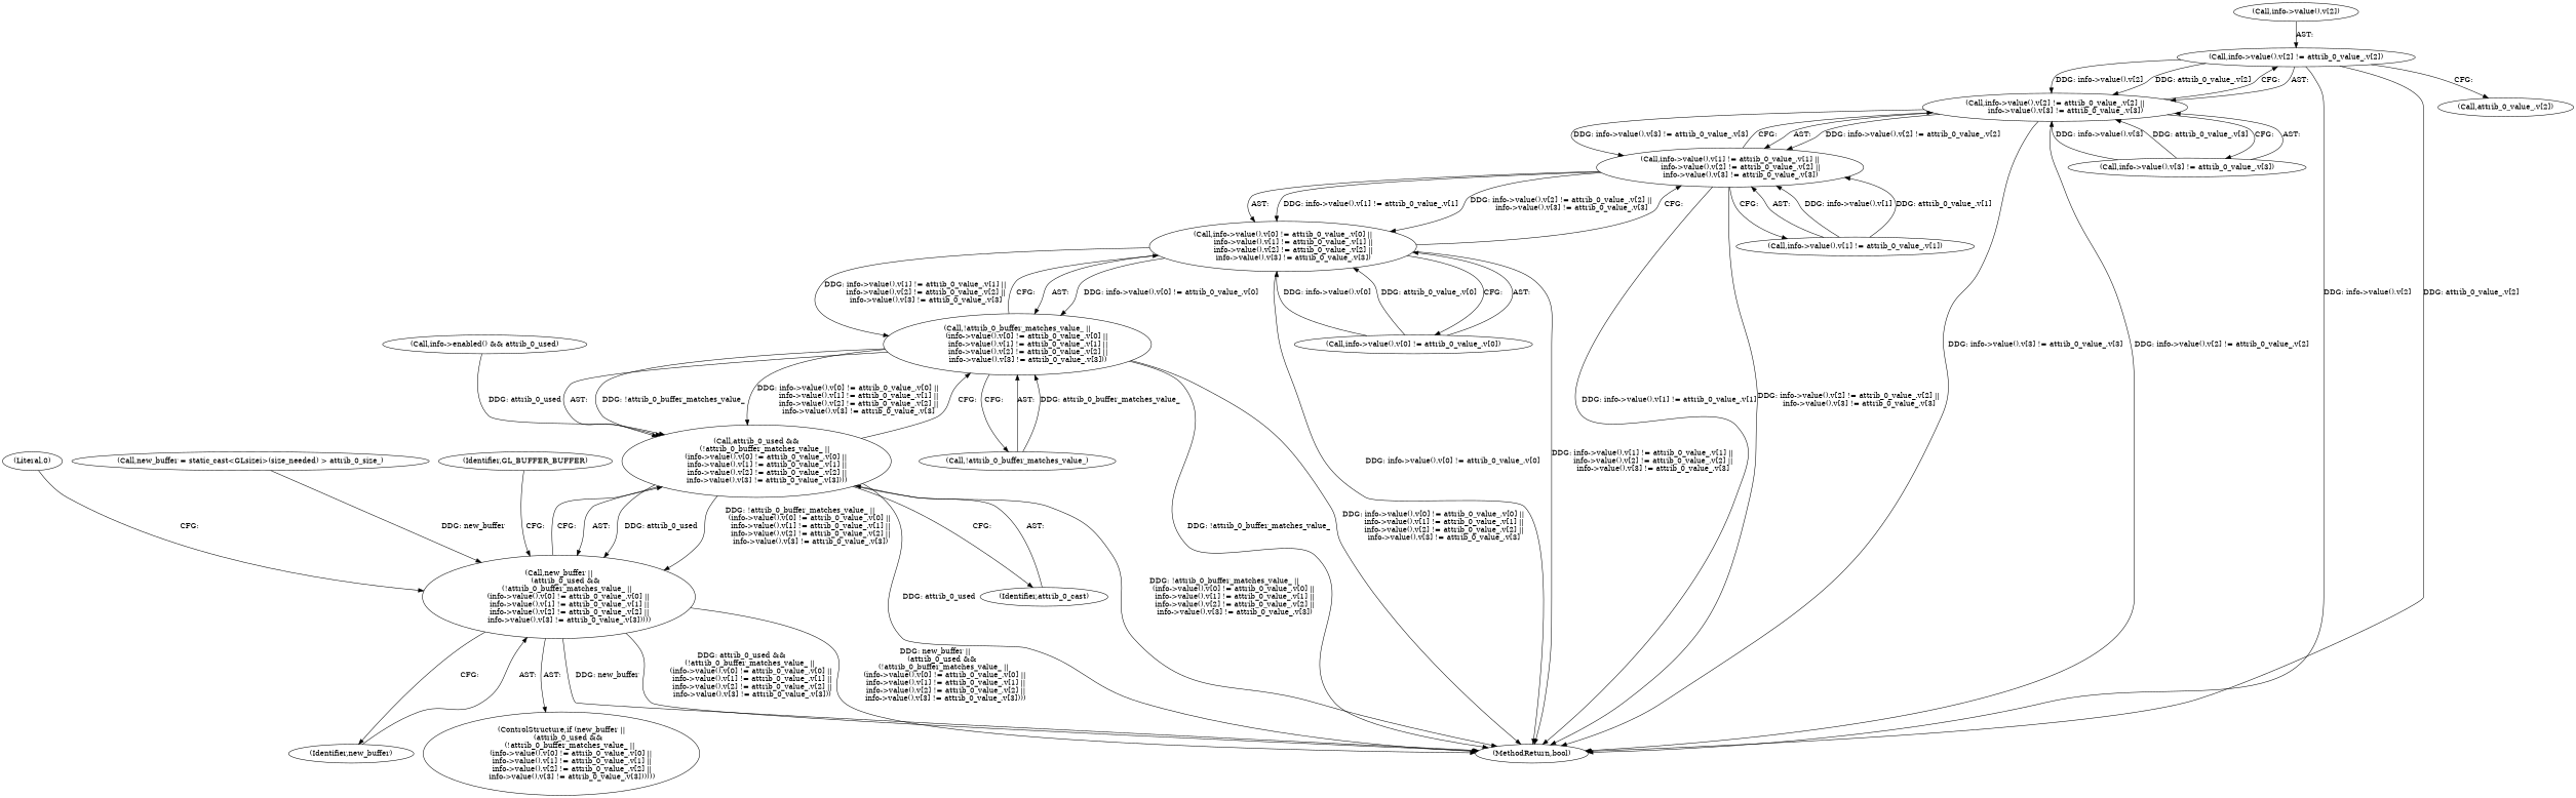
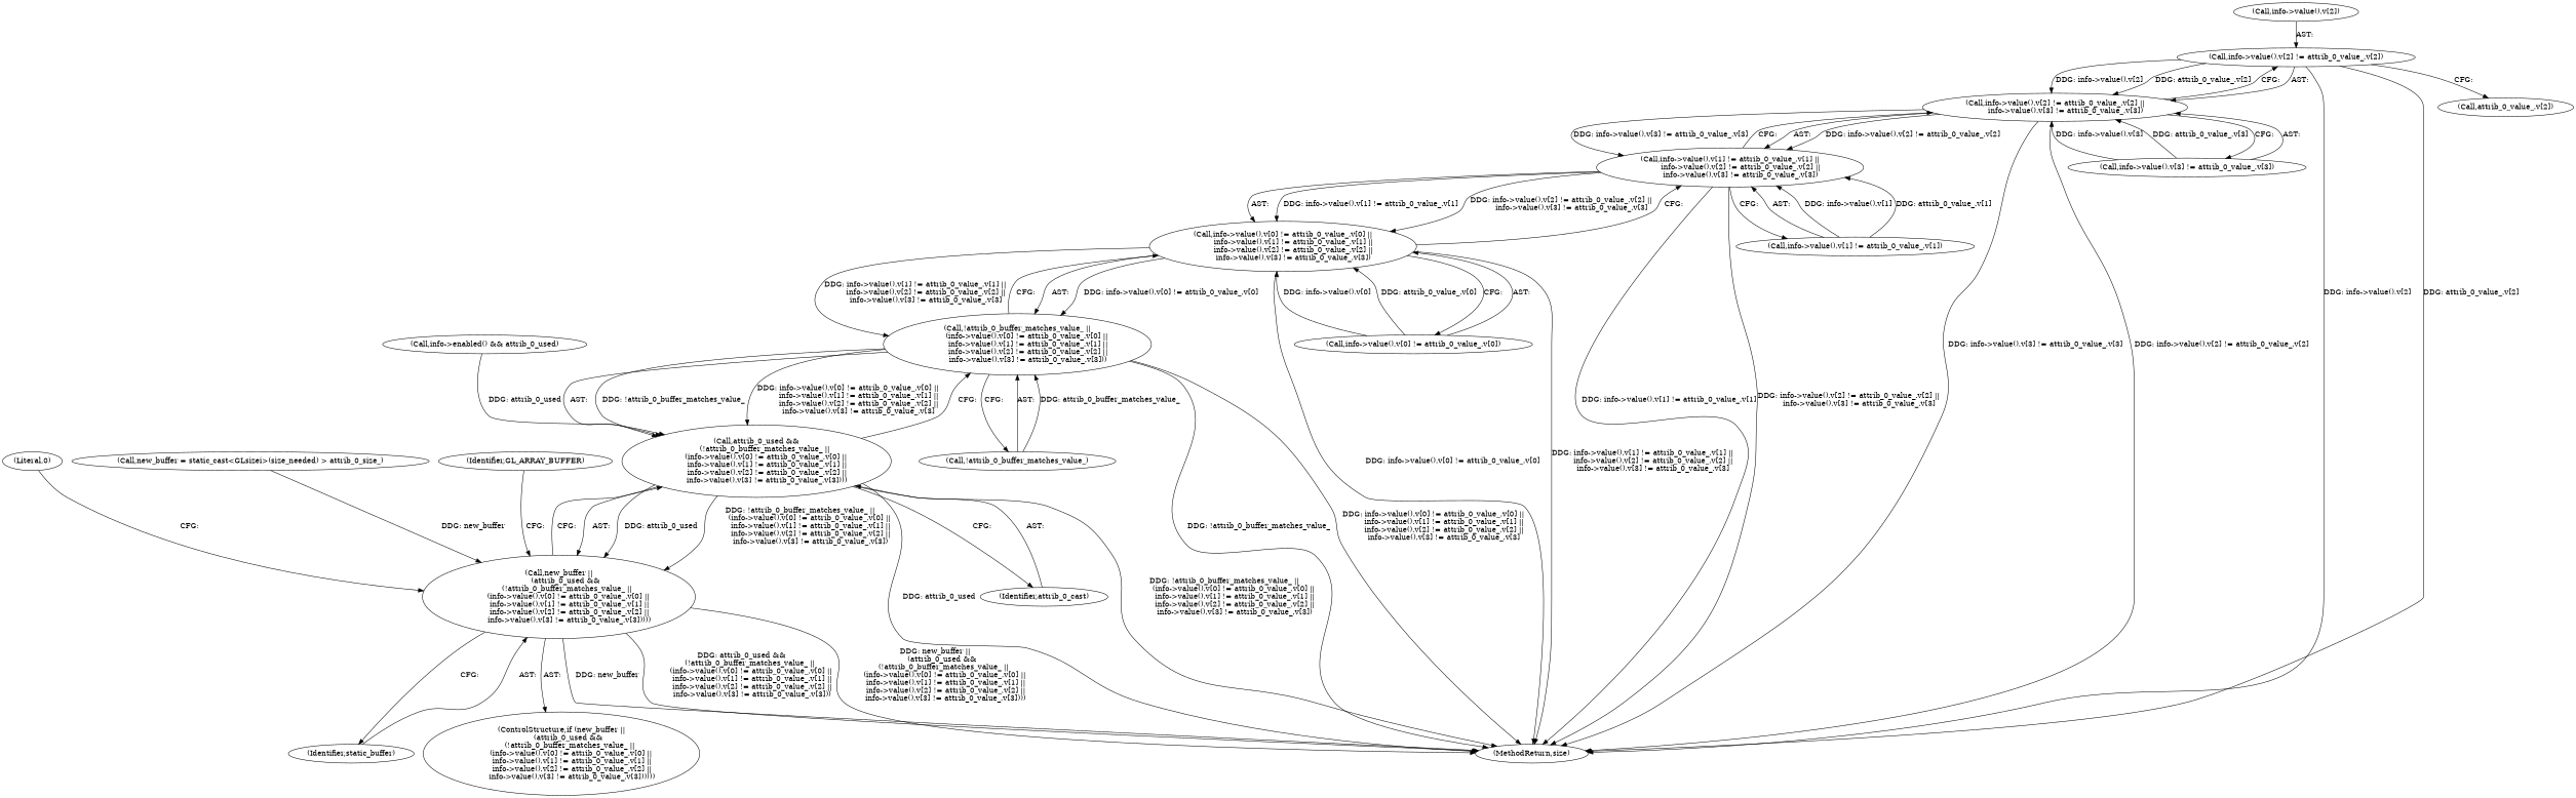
  digraph {
    n1 [label="(Call,info->value().v[2] != attrib_0_value_.v[2])"]
    n2 [label="(Call,info->value().v[2] != attrib_0_value_.v[2] ||\n         info->value().v[3] != attrib_0_value_.v[3])"]
    n3 [label="(Call,attrib_0_value_.v[2])"]
-   n4 [label="(MethodReturn,bool)"]
+   n4 [label="(MethodReturn,size)"]
    n5 [label="(Call,info->value().v[1] != attrib_0_value_.v[1] ||\n         info->value().v[2] != attrib_0_value_.v[2] ||\n         info->value().v[3] != attrib_0_value_.v[3])"]
    n6 [label="(Call,info->value().v[3] != attrib_0_value_.v[3])"]
    n7 [label="(Call,info->value().v[0] != attrib_0_value_.v[0] ||\n         info->value().v[1] != attrib_0_value_.v[1] ||\n         info->value().v[2] != attrib_0_value_.v[2] ||\n         info->value().v[3] != attrib_0_value_.v[3])"]
    n8 [label="(Call,info->value().v[1] != attrib_0_value_.v[1])"]
    n9 [label="(Call,!attrib_0_buffer_matches_value_ ||\n        (info->value().v[0] != attrib_0_value_.v[0] ||\n         info->value().v[1] != attrib_0_value_.v[1] ||\n         info->value().v[2] != attrib_0_value_.v[2] ||\n         info->value().v[3] != attrib_0_value_.v[3]))"]
    n10 [label="(Call,info->value().v[0] != attrib_0_value_.v[0])"]
    n11 [label="(Call,attrib_0_used &&\n       (!attrib_0_buffer_matches_value_ ||\n        (info->value().v[0] != attrib_0_value_.v[0] ||\n         info->value().v[1] != attrib_0_value_.v[1] ||\n         info->value().v[2] != attrib_0_value_.v[2] ||\n         info->value().v[3] != attrib_0_value_.v[3])))"]
    n12 [label="(Call,!attrib_0_buffer_matches_value_)"]
    n13 [label="(Call,new_buffer ||\n      (attrib_0_used &&\n       (!attrib_0_buffer_matches_value_ ||\n        (info->value().v[0] != attrib_0_value_.v[0] ||\n         info->value().v[1] != attrib_0_value_.v[1] ||\n         info->value().v[2] != attrib_0_value_.v[2] ||\n         info->value().v[3] != attrib_0_value_.v[3]))))"]
    n14 [label="(Identifier,attrib_0_cast)"]
    n15 [label="(ControlStructure,if (new_buffer ||\n      (attrib_0_used &&\n       (!attrib_0_buffer_matches_value_ ||\n        (info->value().v[0] != attrib_0_value_.v[0] ||\n         info->value().v[1] != attrib_0_value_.v[1] ||\n         info->value().v[2] != attrib_0_value_.v[2] ||\n         info->value().v[3] != attrib_0_value_.v[3])))))"]
-   n16 [label="(Identifier,new_buffer)"]
+   n16 [label="(Identifier,static_buffer)"]
    n17 [label="(Call,info->value().v[2])"]
    n18 [label="(Literal,0)"]
    n19 [label="(Call,info->enabled() && attrib_0_used)"]
    n20 [label="(Call,new_buffer = static_cast<GLsizei>(size_needed) > attrib_0_size_)"]
-   n21 [label="(Identifier,GL_BUFFER_BUFFER)"]
+   n21 [label="(Identifier,GL_ARRAY_BUFFER)"]
    n1 -> n2 [label="AST: "]
    n1 -> n2 [label="DDG: info->value().v[2]"]
    n1 -> n2 [label="DDG: attrib_0_value_.v[2]"]
    n1 -> n3 [label="CFG: "]
    n1 -> n4 [label="DDG: info->value().v[2]"]
    n1 -> n4 [label="DDG: attrib_0_value_.v[2]"]
    n2 -> n1 [label="CFG: "]
    n2 -> n4 [label="DDG: info->value().v[3] != attrib_0_value_.v[3]"]
    n2 -> n4 [label="DDG: info->value().v[2] != attrib_0_value_.v[2]"]
    n2 -> n5 [label="AST: "]
    n2 -> n5 [label="DDG: info->value().v[2] != attrib_0_value_.v[2]"]
    n2 -> n5 [label="DDG: info->value().v[3] != attrib_0_value_.v[3]"]
    n2 -> n6 [label="CFG: "]
    n5 -> n2 [label="CFG: "]
    n5 -> n4 [label="DDG: info->value().v[1] != attrib_0_value_.v[1]"]
    n5 -> n4 [label="DDG: info->value().v[2] != attrib_0_value_.v[2] ||\n         info->value().v[3] != attrib_0_value_.v[3]"]
    n5 -> n7 [label="AST: "]
    n5 -> n7 [label="DDG: info->value().v[1] != attrib_0_value_.v[1]"]
    n5 -> n7 [label="DDG: info->value().v[2] != attrib_0_value_.v[2] ||\n         info->value().v[3] != attrib_0_value_.v[3]"]
    n5 -> n8 [label="CFG: "]
    n6 -> n2 [label="AST: "]
    n6 -> n2 [label="DDG: info->value().v[3]"]
    n6 -> n2 [label="DDG: attrib_0_value_.v[3]"]
    n7 -> n4 [label="DDG: info->value().v[0] != attrib_0_value_.v[0]"]
    n7 -> n4 [label="DDG: info->value().v[1] != attrib_0_value_.v[1] ||\n         info->value().v[2] != attrib_0_value_.v[2] ||\n         info->value().v[3] != attrib_0_value_.v[3]"]
    n7 -> n5 [label="CFG: "]
    n7 -> n9 [label="AST: "]
    n7 -> n9 [label="DDG: info->value().v[0] != attrib_0_value_.v[0]"]
    n7 -> n9 [label="DDG: info->value().v[1] != attrib_0_value_.v[1] ||\n         info->value().v[2] != attrib_0_value_.v[2] ||\n         info->value().v[3] != attrib_0_value_.v[3]"]
    n7 -> n10 [label="CFG: "]
    n8 -> n5 [label="AST: "]
    n8 -> n5 [label="DDG: info->value().v[1]"]
    n8 -> n5 [label="DDG: attrib_0_value_.v[1]"]
    n9 -> n4 [label="DDG: !attrib_0_buffer_matches_value_"]
    n9 -> n4 [label="DDG: info->value().v[0] != attrib_0_value_.v[0] ||\n         info->value().v[1] != attrib_0_value_.v[1] ||\n         info->value().v[2] != attrib_0_value_.v[2] ||\n         info->value().v[3] != attrib_0_value_.v[3]"]
    n9 -> n7 [label="CFG: "]
    n9 -> n11 [label="AST: "]
    n9 -> n11 [label="DDG: !attrib_0_buffer_matches_value_"]
    n9 -> n11 [label="DDG: info->value().v[0] != attrib_0_value_.v[0] ||\n         info->value().v[1] != attrib_0_value_.v[1] ||\n         info->value().v[2] != attrib_0_value_.v[2] ||\n         info->value().v[3] != attrib_0_value_.v[3]"]
    n9 -> n12 [label="CFG: "]
    n10 -> n7 [label="AST: "]
    n10 -> n7 [label="DDG: info->value().v[0]"]
    n10 -> n7 [label="DDG: attrib_0_value_.v[0]"]
    n11 -> n4 [label="DDG: !attrib_0_buffer_matches_value_ ||\n        (info->value().v[0] != attrib_0_value_.v[0] ||\n         info->value().v[1] != attrib_0_value_.v[1] ||\n         info->value().v[2] != attrib_0_value_.v[2] ||\n         info->value().v[3] != attrib_0_value_.v[3])"]
    n11 -> n4 [label="DDG: attrib_0_used"]
    n11 -> n9 [label="CFG: "]
    n11 -> n13 [label="AST: "]
    n11 -> n13 [label="DDG: attrib_0_used"]
    n11 -> n13 [label="DDG: !attrib_0_buffer_matches_value_ ||\n        (info->value().v[0] != attrib_0_value_.v[0] ||\n         info->value().v[1] != attrib_0_value_.v[1] ||\n         info->value().v[2] != attrib_0_value_.v[2] ||\n         info->value().v[3] != attrib_0_value_.v[3])"]
    n11 -> n14 [label="CFG: "]
    n12 -> n9 [label="AST: "]
    n12 -> n9 [label="DDG: attrib_0_buffer_matches_value_"]
    n13 -> n4 [label="DDG: new_buffer"]
    n13 -> n4 [label="DDG: attrib_0_used &&\n       (!attrib_0_buffer_matches_value_ ||\n        (info->value().v[0] != attrib_0_value_.v[0] ||\n         info->value().v[1] != attrib_0_value_.v[1] ||\n         info->value().v[2] != attrib_0_value_.v[2] ||\n         info->value().v[3] != attrib_0_value_.v[3]))"]
    n13 -> n4 [label="DDG: new_buffer ||\n      (attrib_0_used &&\n       (!attrib_0_buffer_matches_value_ ||\n        (info->value().v[0] != attrib_0_value_.v[0] ||\n         info->value().v[1] != attrib_0_value_.v[1] ||\n         info->value().v[2] != attrib_0_value_.v[2] ||\n         info->value().v[3] != attrib_0_value_.v[3])))"]
    n13 -> n11 [label="CFG: "]
    n13 -> n15 [label="AST: "]
    n13 -> n16 [label="CFG: "]
    n14 -> n11 [label="AST: "]
    n16 -> n13 [label="AST: "]
    n17 -> n1 [label="AST: "]
    n18 -> n13 [label="CFG: "]
    n19 -> n11 [label="DDG: attrib_0_used"]
    n20 -> n13 [label="DDG: new_buffer"]
    n21 -> n13 [label="CFG: "]
  }
